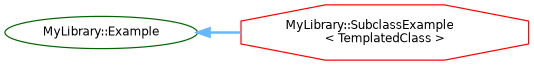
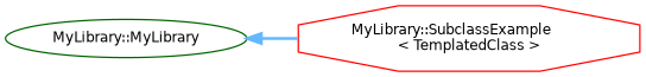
  digraph {
    rankdir=LR
    node [fillcolor=white fontname=Helvetica fontsize=10 style=filled]
-   n1 [color=darkgreen height=0.2 label="MyLibrary::Example" shape=ellipse width=0.4]
+   n1 [color=darkgreen height=0.2 label="MyLibrary::MyLibrary" shape=ellipse width=0.4]
    n2 [color=red height=0.2 label="MyLibrary::SubclassExample\l\< TemplatedClass \>" shape=octagon width=0.4]
    n1 -> n2 [color=steelblue1 dir=back fontname=Helvetica fontsize=10 labelfontname=Helvetica labelfontsize=10 style=bold]
  }
